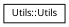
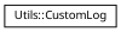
  digraph {
    rankdir=LR
-   n1 [color=black fillcolor=white fontname="Arial.ttf" fontsize=10 height=0.2 label="Utils::Utils" shape=record style=filled width=0.4]
+   n1 [color=black fillcolor=white fontname="Arial.ttf" fontsize=10 height=0.2 label="Utils::CustomLog" shape=record style=filled width=0.4]
  }
